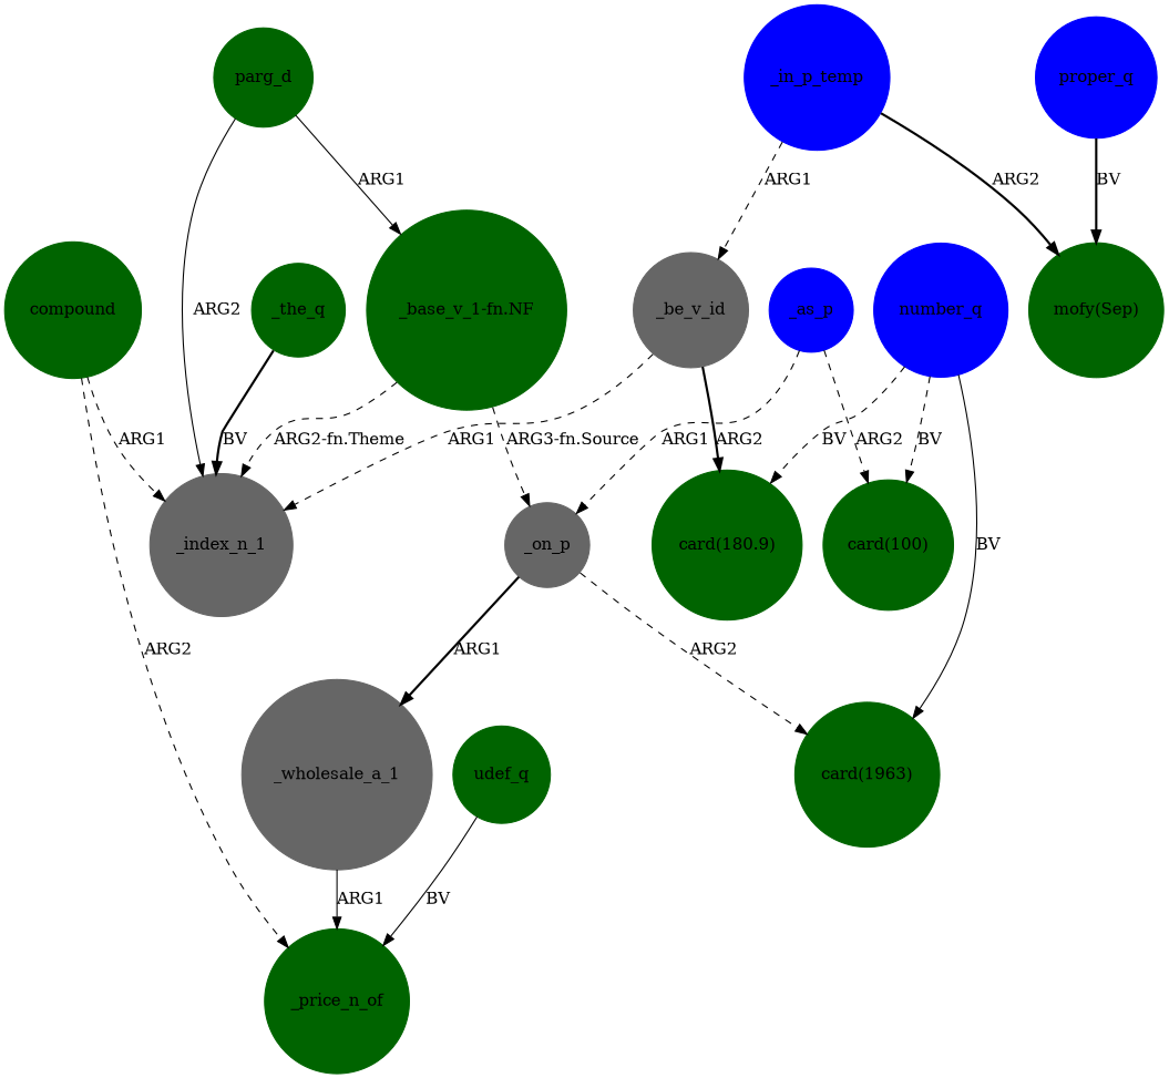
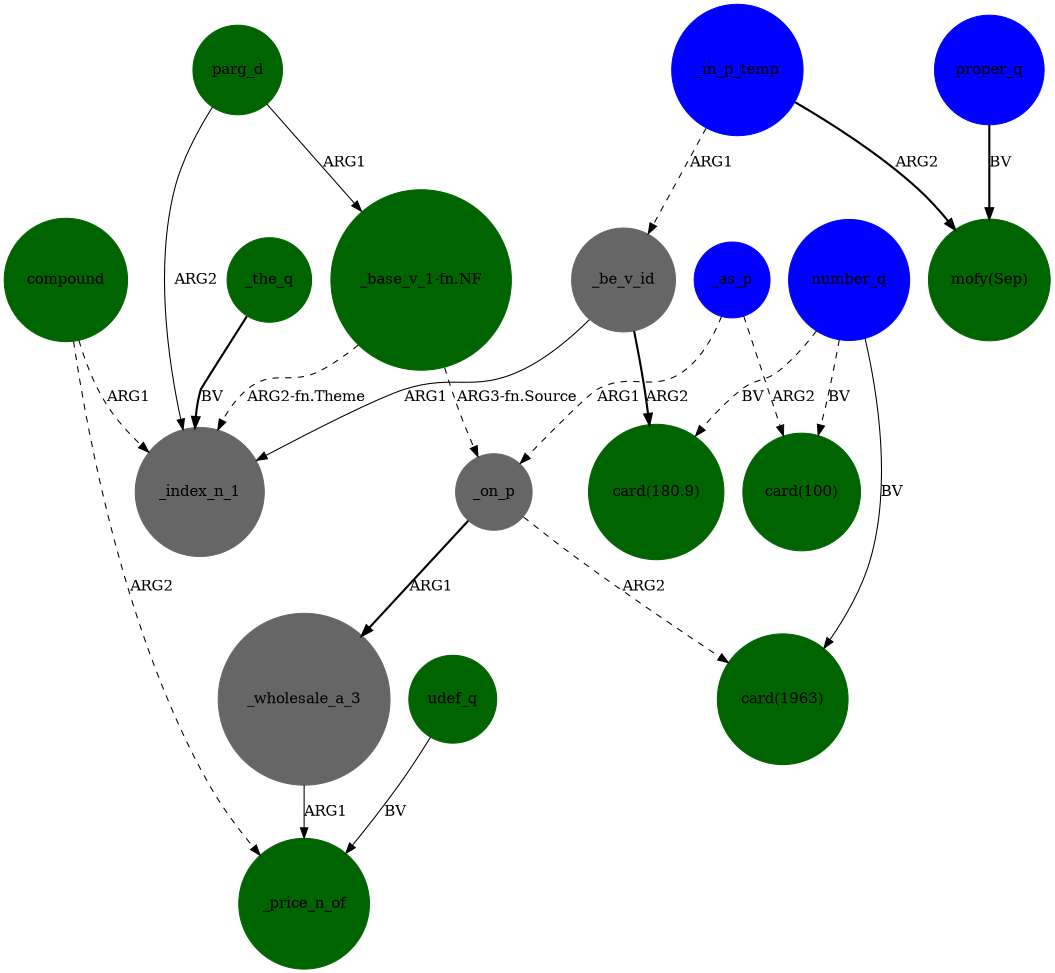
  digraph {
    node [color=darkgreen shape=circle style=filled]
    edge [style=dashed]
    _index_n_1 [color=gray40]
    parg_d
    "_base_v_1-fn.NF"
    _on_p [color=gray40]
    compound
    _price_n_of
    udef_q
    _in_p_temp [color=blue]
    _be_v_id [color=gray40]
    "mofy(Sep)"
    "card(180.9)"
    "card(1963)"
-   _wholesale_a_1 [color=gray40]
+   _wholesale_a_1 [color=gray40 label=_wholesale_a_3]
    proper_q [color=blue]
    number_q [color=blue]
    "card(100)"
    _the_q
    _as_p [color=blue]
    parg_d -> _index_n_1 [label=ARG2 style=solid]
    parg_d -> "_base_v_1-fn.NF" [label=ARG1 style=solid]
    "_base_v_1-fn.NF" -> _index_n_1 [label="ARG2-fn.Theme"]
    "_base_v_1-fn.NF" -> _on_p [label="ARG3-fn.Source"]
    _on_p -> "card(1963)" [label=ARG2]
    _on_p -> _wholesale_a_1 [label=ARG1 style=bold]
    compound -> _index_n_1 [label=ARG1]
    compound -> _price_n_of [label=ARG2]
    udef_q -> _price_n_of [label=BV style=solid]
    _in_p_temp -> _be_v_id [label=ARG1]
    _in_p_temp -> "mofy(Sep)" [label=ARG2 style=bold]
-   _be_v_id -> _index_n_1 [label=ARG1]
+   _be_v_id -> _index_n_1 [label=ARG1 style=solid]
    _be_v_id -> "card(180.9)" [label=ARG2 style=bold]
    _wholesale_a_1 -> _price_n_of [label=ARG1 style=solid]
    proper_q -> "mofy(Sep)" [label=BV style=bold]
    number_q -> "card(180.9)" [label=BV]
    number_q -> "card(1963)" [label=BV style=solid]
    number_q -> "card(100)" [label=BV]
    _the_q -> _index_n_1 [label=BV style=bold]
    _as_p -> _on_p [label=ARG1]
    _as_p -> "card(100)" [label=ARG2]
  }
